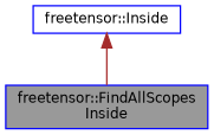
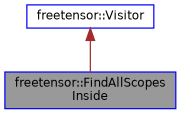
  digraph {
    node [color=blue fontname=Helvetica fontsize=10 shape=box style=filled]
    n1 [fillcolor=grey60 fontcolor=black height=0.2 label="freetensor::FindAllScopes\lInside" width=0.4]
-   n2 [fillcolor=white height=0.2 label="freetensor::Inside" width=0.4]
+   n2 [fillcolor=white height=0.2 label="freetensor::Visitor" width=0.4]
    n2 -> n1 [color=brown dir=back fontname=Helvetica fontsize=10 labelfontname=Helvetica labelfontsize=10 style=solid]
  }
